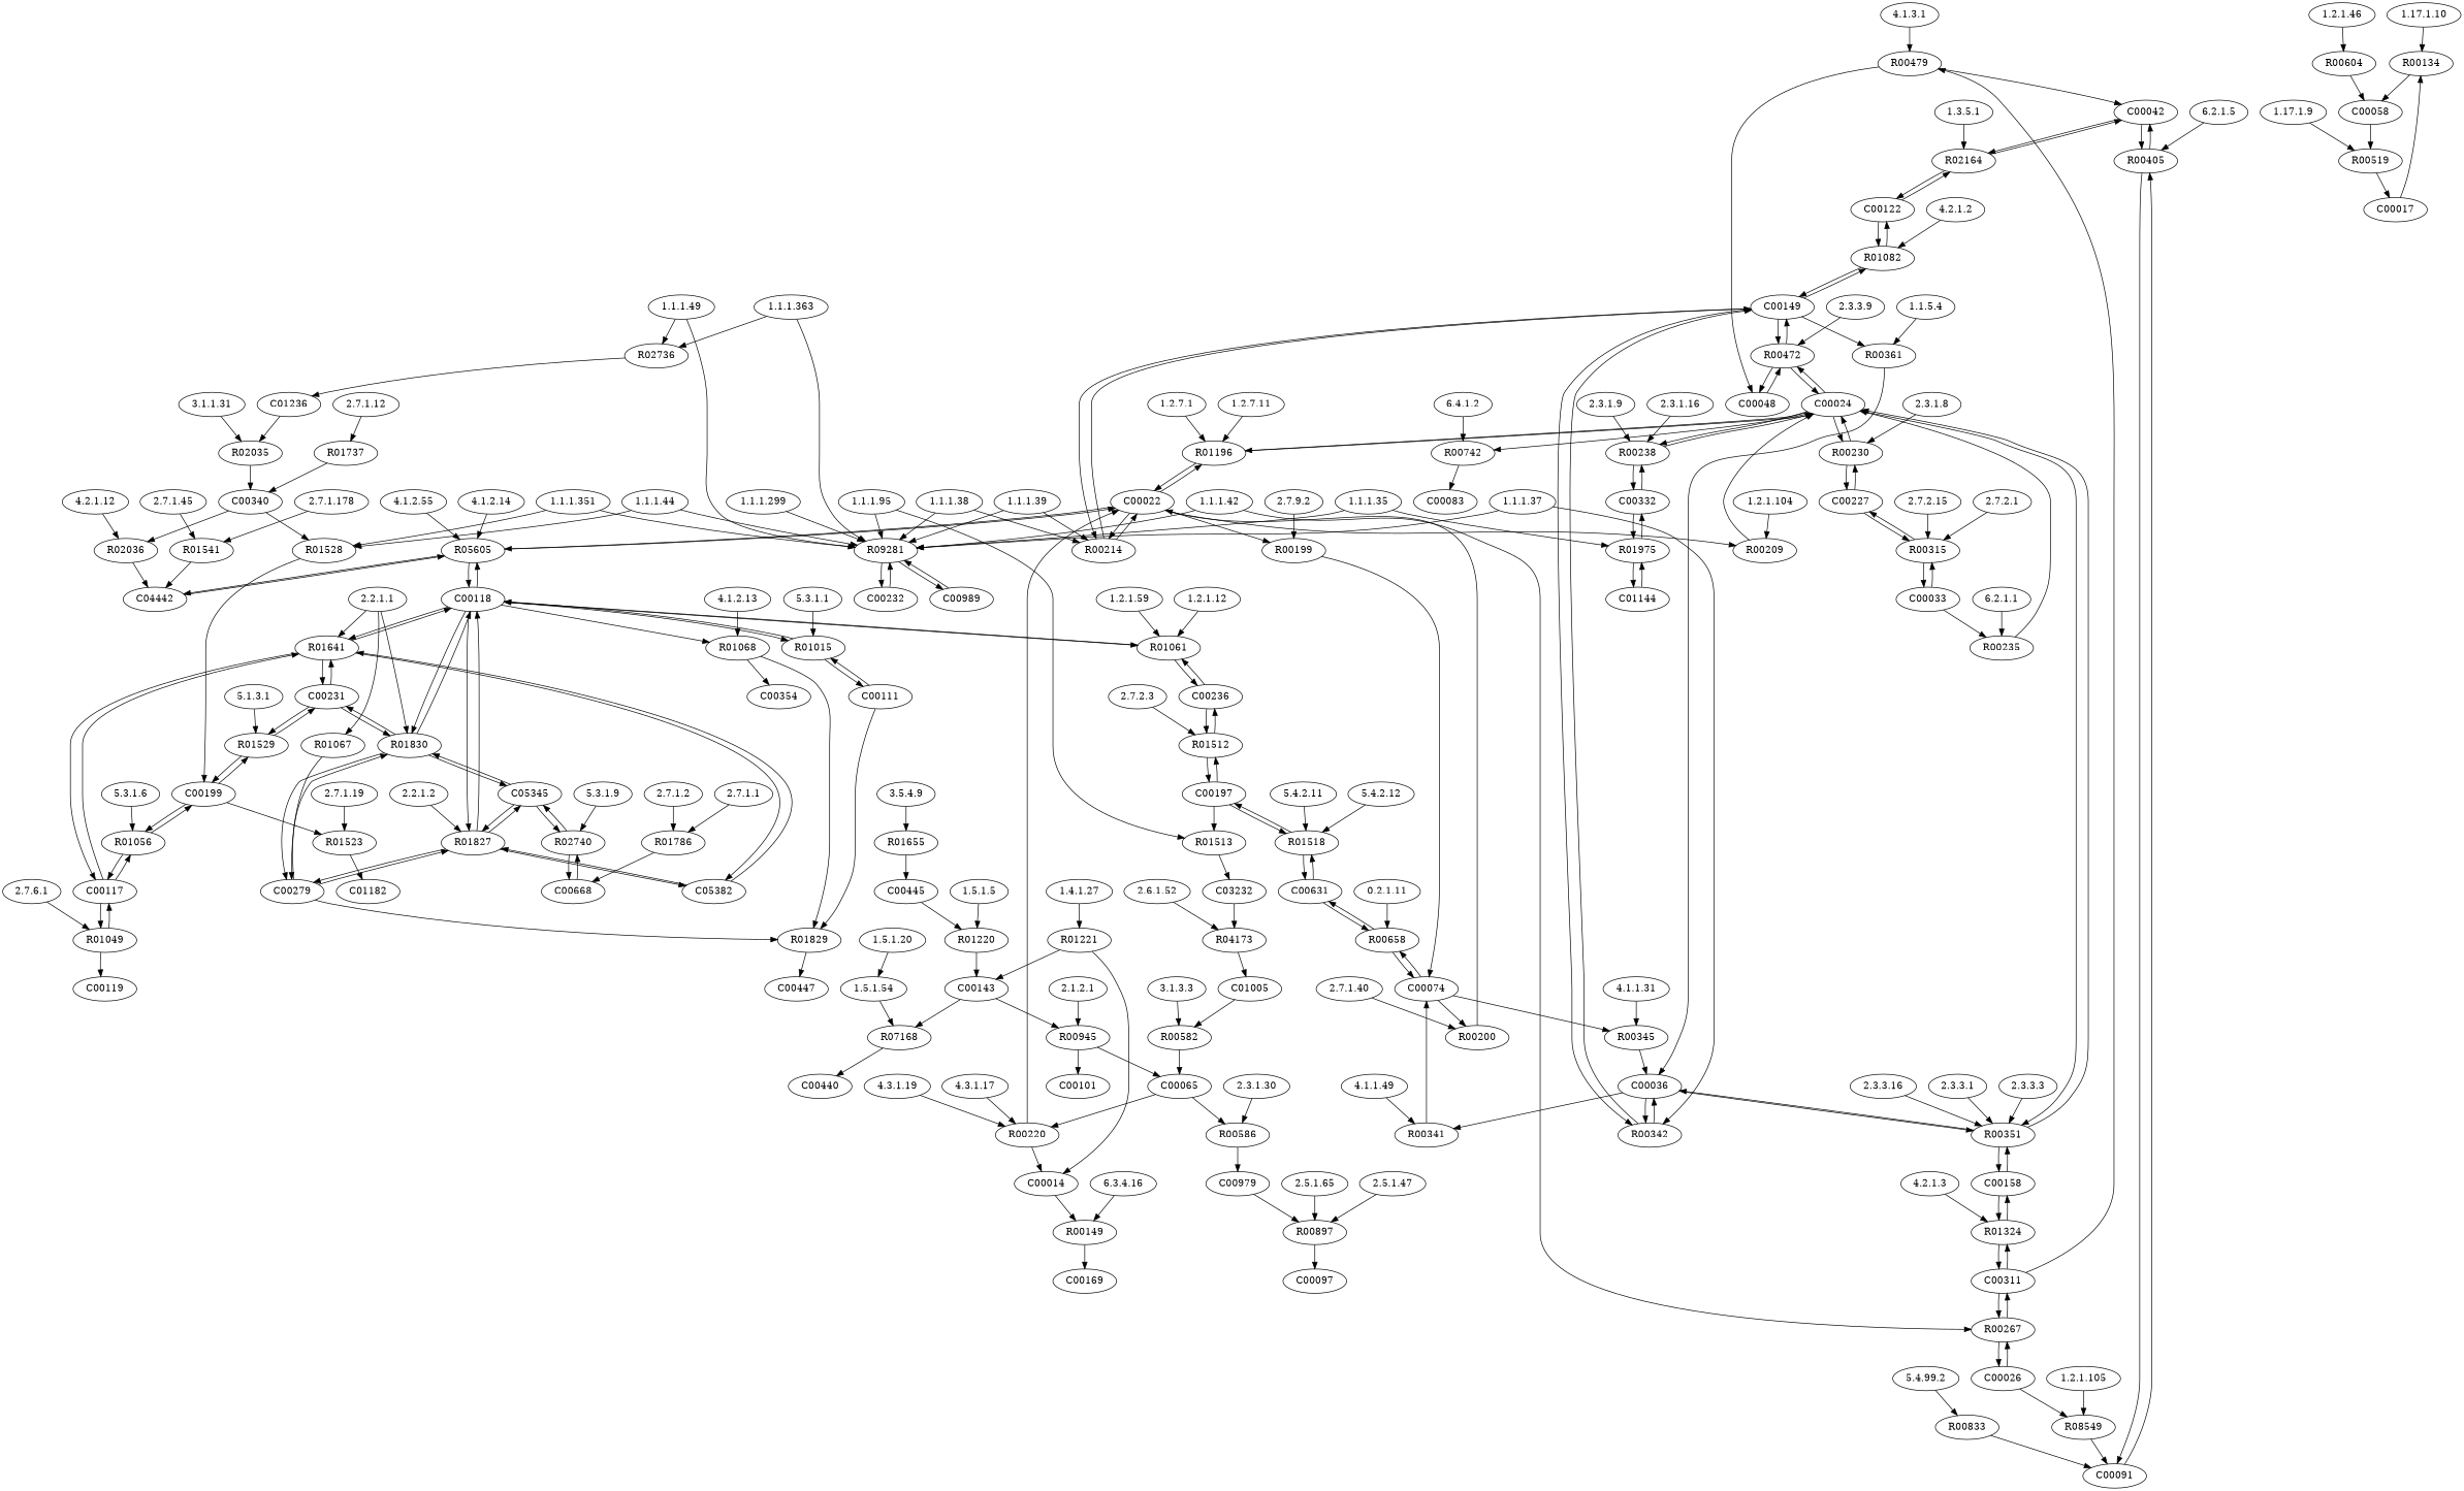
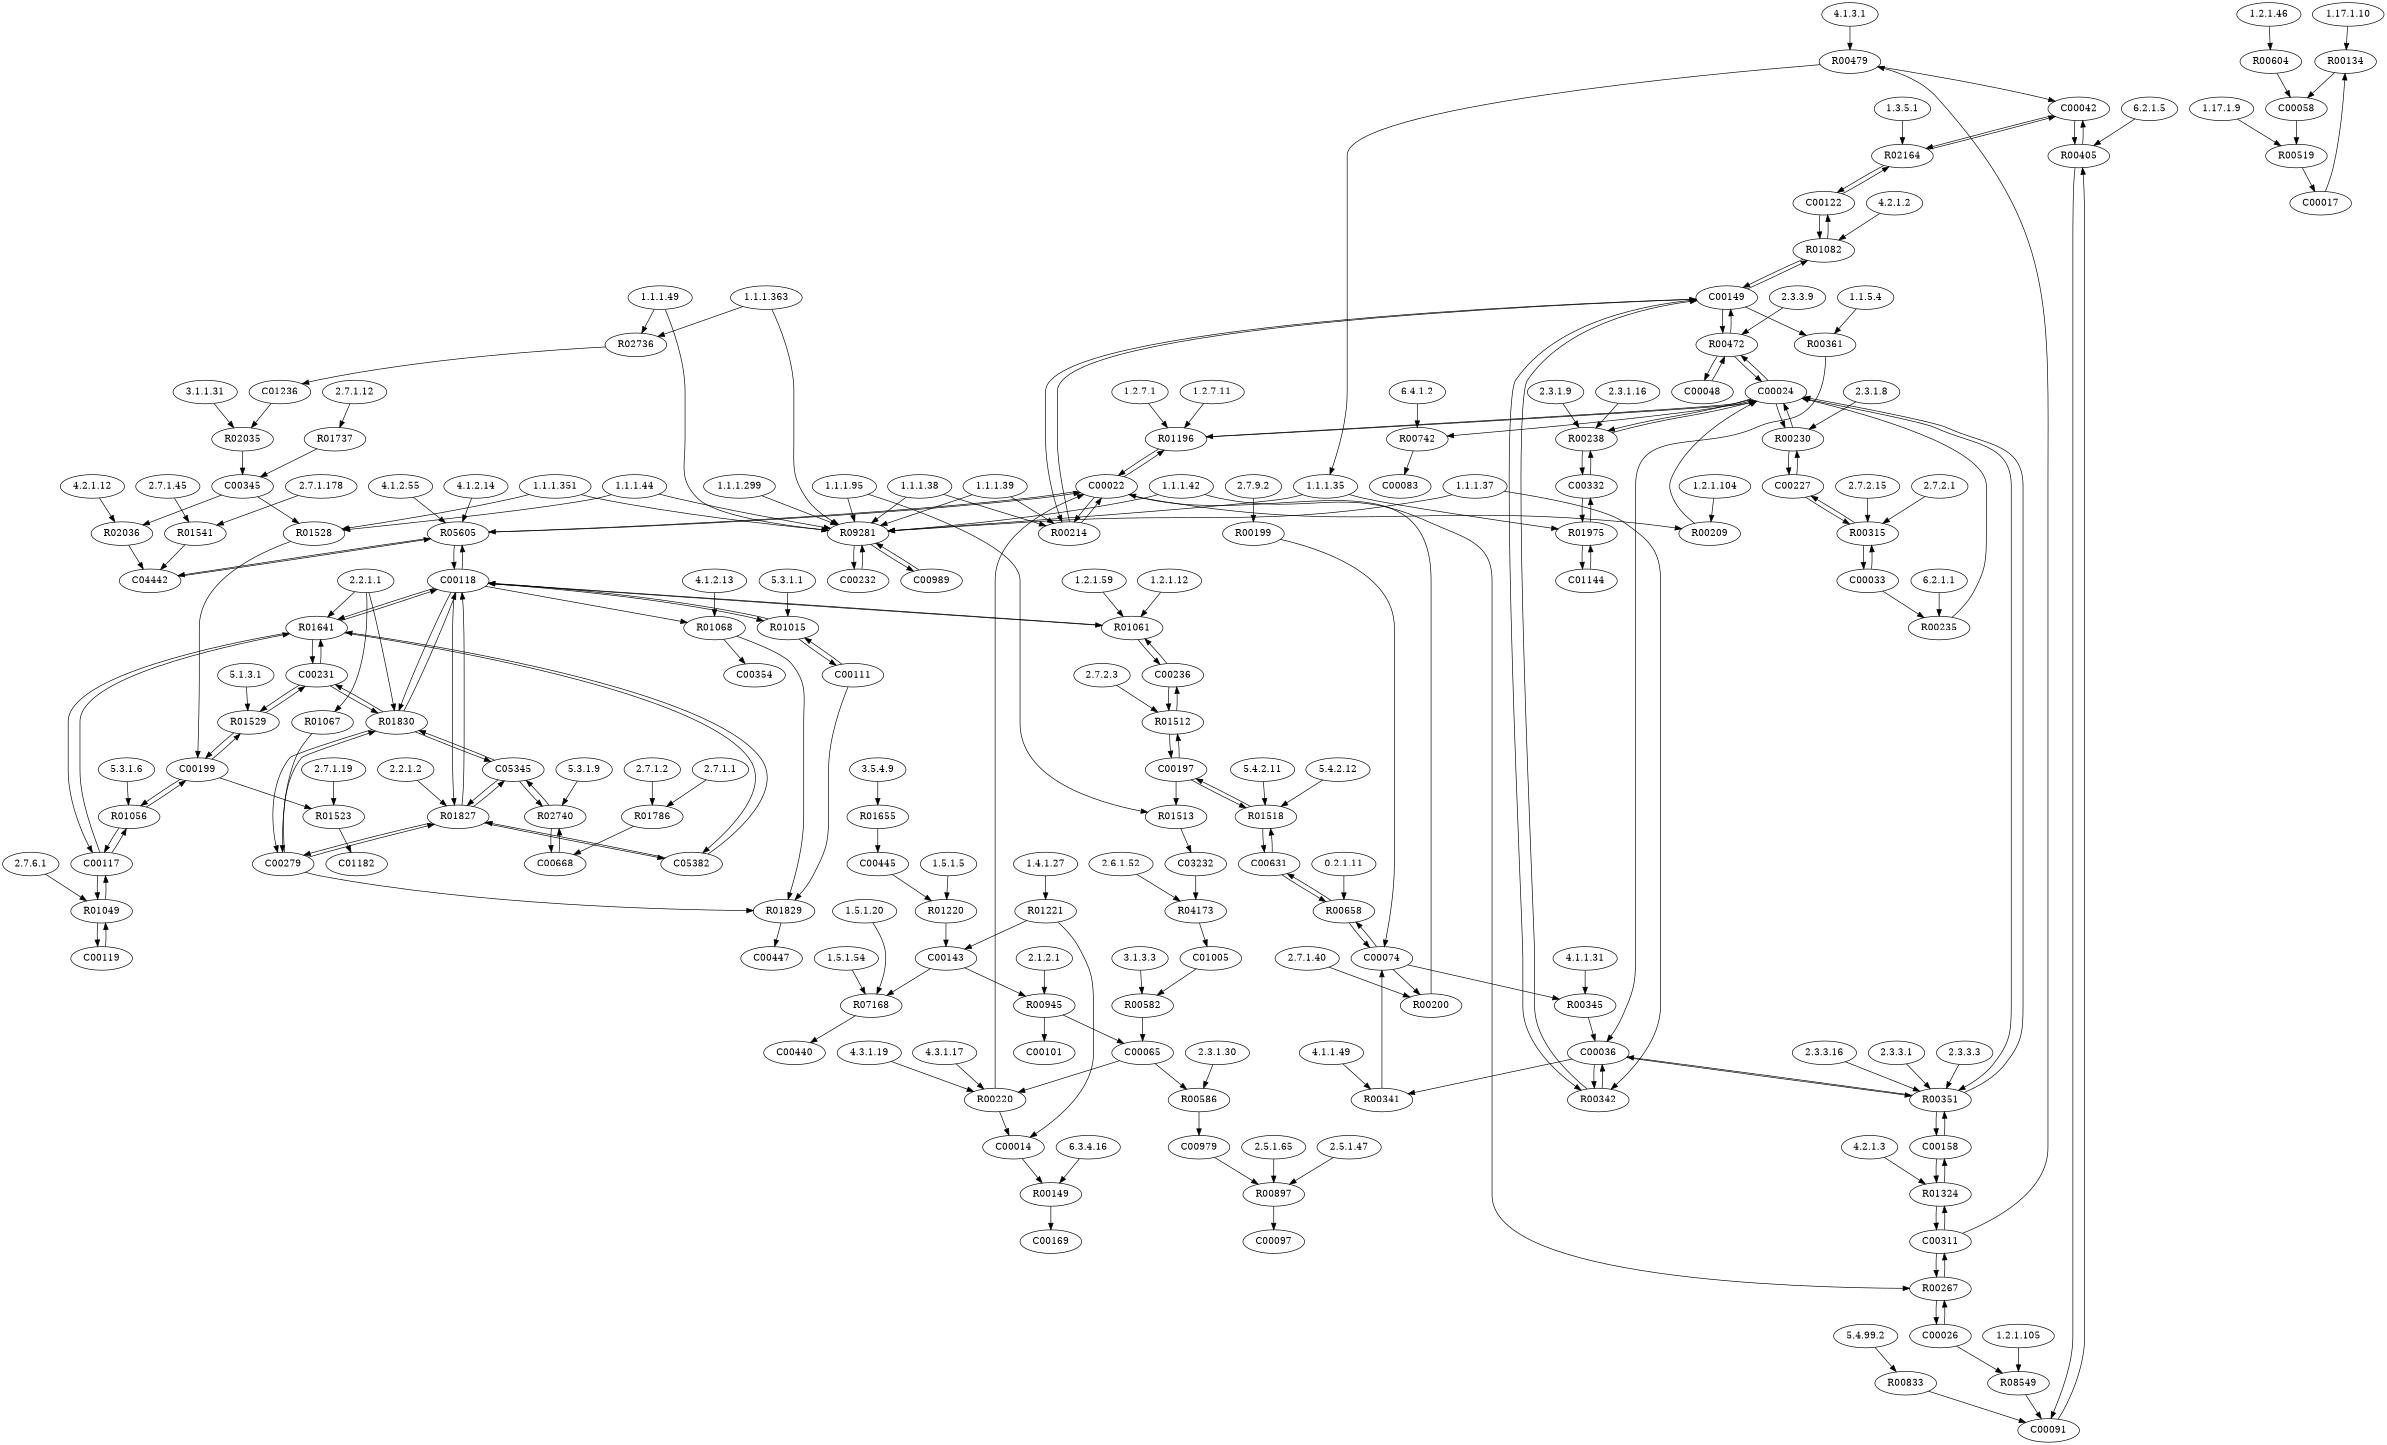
  digraph {
    node [type=E]
    R00479 [type=R]
    "4.1.3.1"
    C00042 [type=C]
    C00048 [type=C]
    R01196 [type=R]
    "1.2.7.1"
    C00022 [type=C]
    C00024 [type=C]
    R00235 [type=R]
    "6.2.1.1"
    R05605 [type=R]
    "4.1.2.55"
    C00118 [type=C]
    C04442 [type=C]
    R00220 [type=R]
    "4.3.1.19"
    C00014 [type=C]
    R00472 [type=R]
    "2.3.3.9"
    C00149 [type=C]
    R09281 [type=R]
    "1.1.1.49"
    R02736 [type=R]
    C00232 [type=C]
    C00989 [type=C]
    C01236 [type=C]
    R00742 [type=R]
    "6.4.1.2"
    C00083 [type=C]
    R01786 [type=R]
    "2.7.1.1"
    C00668 [type=C]
    R07168 [type=R]
    "1.5.1.54"
    C00440 [type=C]
    R00199 [type=R]
    "2.7.9.2"
    C00074 [type=C]
    "1.1.1.35"
    R01975 [type=R]
    C00332 [type=C]
    C01144 [type=C]
    R01082 [type=R]
    "4.2.1.2"
    C00122 [type=C]
    R01015 [type=R]
    "5.3.1.1"
    C00111 [type=C]
    "4.1.2.14"
    R01541 [type=R]
    "2.7.1.45"
    R00209 [type=R]
    "1.2.1.104"
    R01220 [type=R]
    "1.5.1.5"
    C00143 [type=C]
    R00230 [type=R]
    "2.3.1.8"
    C00227 [type=C]
    R01324 [type=R]
    "4.2.1.3"
    C00158 [type=C]
    C00311 [type=C]
    "1.2.7.11"
    R00586 [type=R]
    "2.3.1.30"
    C00979 [type=C]
    R00405 [type=R]
    "6.2.1.5"
    C00091 [type=C]
    "4.3.1.17"
    R01641 [type=R]
    "2.2.1.1"
    R01067 [type=R]
    R01830 [type=R]
    C05382 [type=C]
    C00117 [type=C]
    C00231 [type=C]
    C00279 [type=C]
    C05345 [type=C]
    R01655 [type=R]
    "3.5.4.9"
    C00445 [type=C]
    R01518 [type=R]
    "5.4.2.12"
    C00631 [type=C]
    C00197 [type=C]
    R01512 [type=R]
    "2.7.2.3"
    C00236 [type=C]
    n91 [label="0.2.1.11"]
    R00658 [type=R]
    R02740 [type=R]
    "5.3.1.9"
    R00351 [type=R]
    "2.3.3.16"
    C00036 [type=C]
    R00200 [type=R]
    "2.7.1.40"
    R01049 [type=R]
    "2.7.6.1"
    C00119 [type=C]
    R01068 [type=R]
    "4.1.2.13"
    R01829 [type=R]
    C00354 [type=C]
    C00447 [type=C]
    R01523 [type=R]
    "2.7.1.19"
    C01182 [type=C]
    "1.1.1.363"
    R00238 [type=R]
    "2.3.1.16"
    R01827 [type=R]
    "2.2.1.2"
    "1.1.1.38"
    R00214 [type=R]
    R00315 [type=R]
    "2.7.2.15"
    C00033 [type=C]
    R00897 [type=R]
    "2.5.1.65"
    C00097 [type=C]
    R00945 [type=R]
    "2.1.2.1"
    C00065 [type=C]
    C00101 [type=C]
    R00134 [type=R]
    "1.17.1.10"
    C00058 [type=C]
    "2.3.3.1"
    "2.5.1.47"
    R04173 [type=R]
    "2.6.1.52"
    C01005 [type=C]
    R01221 [type=R]
    "1.4.1.27"
    R02164 [type=R]
    "1.3.5.1"
    R00604 [type=R]
    "1.2.1.46"
    R01737 [type=R]
    "2.7.1.12"
-   C00345 [type=C label=C00340]
+   C00345 [type=C]
    "1.1.1.44"
    R01528 [type=R]
    C00199 [type=C]
    R00833 [type=R]
    "5.4.99.2"
    R00345 [type=R]
    "4.1.1.31"
    "1.1.1.351"
    R01061 [type=R]
    "1.2.1.12"
    R00149 [type=R]
    "6.3.4.16"
    C00169 [type=C]
    "1.1.1.37"
    R00342 [type=R]
    "2.7.1.178"
    "1.1.1.39"
    "2.7.2.1"
    R00341 [type=R]
    "4.1.1.49"
    R02036 [type=R]
    "4.2.1.12"
    "5.4.2.11"
    R00582 [type=R]
    "3.1.3.3"
    "2.7.1.2"
    R00361 [type=R]
    "1.1.5.4"
    "2.3.1.9"
    "1.1.1.42"
    R00267 [type=R]
    C00026 [type=C]
    R02035 [type=R]
    "3.1.1.31"
    R01529 [type=R]
    "5.1.3.1"
    "1.1.1.299"
    "1.1.1.95"
    R01513 [type=R]
    C03232 [type=C]
    "1.5.1.20"
    "1.2.1.59"
    R00519 [type=R]
    "1.17.1.9"
    n189 [label=C00017 type=C]
    R01056 [type=R]
    "5.3.1.6"
    "2.3.3.3"
    R08549 [type=R]
    "1.2.1.105"
    R00479 -> C00042
-   R00479 -> C00048
+   R00479 -> "1.1.1.35"
    "4.1.3.1" -> R00479
    C00042 -> R00405
    C00042 -> R02164
    C00048 -> R00472
    R01196 -> C00022
    R01196 -> C00024
    "1.2.7.1" -> R01196
    C00022 -> R01196
    C00022 -> R05605
-   C00022 -> R00199
    C00022 -> R00209
    C00022 -> R00214
    C00024 -> R01196
    C00024 -> R00472
    C00024 -> R00742
    C00024 -> R00230
    C00024 -> R00351
    C00024 -> R00238
    R00235 -> C00024
    "6.2.1.1" -> R00235
    R05605 -> C00022
    R05605 -> C00118
    R05605 -> C04442
    "4.1.2.55" -> R05605
    C00118 -> R05605
    C00118 -> R01015
    C00118 -> R01641
    C00118 -> R01830
    C00118 -> R01068
    C00118 -> R01827
    C00118 -> R01061
    C04442 -> R05605
    R00220 -> C00022
    R00220 -> C00014
    "4.3.1.19" -> R00220
    C00014 -> R00149
    R00472 -> C00048
    R00472 -> C00024
    R00472 -> C00149
    "2.3.3.9" -> R00472
    C00149 -> R00472
    C00149 -> R01082
    C00149 -> R00214
    C00149 -> R00342
    C00149 -> R00361
    R09281 -> C00232
    R09281 -> C00989
    "1.1.1.49" -> R09281
    "1.1.1.49" -> R02736
    R02736 -> C01236
    C00232 -> R09281
    C00989 -> R09281
    C01236 -> R02035
    R00742 -> C00083
    "6.4.1.2" -> R00742
    R01786 -> C00668
    "2.7.1.1" -> R01786
    C00668 -> R02740
    R07168 -> C00440
    "1.5.1.54" -> R07168
    R00199 -> C00074
    "2.7.9.2" -> R00199
    C00074 -> R00658
    C00074 -> R00200
    C00074 -> R00345
    "1.1.1.35" -> R09281
    "1.1.1.35" -> R01975
    R01975 -> C00332
    R01975 -> C01144
    C00332 -> R01975
    C00332 -> R00238
    C01144 -> R01975
    R01082 -> C00149
    R01082 -> C00122
    "4.2.1.2" -> R01082
    C00122 -> R01082
    C00122 -> R02164
    R01015 -> C00118
    R01015 -> C00111
    "5.3.1.1" -> R01015
    C00111 -> R01015
    C00111 -> R01829
    "4.1.2.14" -> R05605
    R01541 -> C04442
    "2.7.1.45" -> R01541
    R00209 -> C00024
    "1.2.1.104" -> R00209
    R01220 -> C00143
    "1.5.1.5" -> R01220
    C00143 -> R07168
    C00143 -> R00945
    R00230 -> C00024
    R00230 -> C00227
    "2.3.1.8" -> R00230
    C00227 -> R00230
    C00227 -> R00315
    R01324 -> C00158
    R01324 -> C00311
    "4.2.1.3" -> R01324
    C00158 -> R01324
    C00158 -> R00351
    C00311 -> R00479
    C00311 -> R01324
    C00311 -> R00267
    "1.2.7.11" -> R01196
    R00586 -> C00979
    "2.3.1.30" -> R00586
    C00979 -> R00897
    R00405 -> C00042
    R00405 -> C00091
    "6.2.1.5" -> R00405
    C00091 -> R00405
    "4.3.1.17" -> R00220
    R01641 -> C00118
    R01641 -> C05382
    R01641 -> C00117
    R01641 -> C00231
    "2.2.1.1" -> R01641
    "2.2.1.1" -> R01067
    "2.2.1.1" -> R01830
    R01067 -> C00279
    R01830 -> C00118
    R01830 -> C00231
    R01830 -> C00279
    R01830 -> C05345
    C05382 -> R01641
    C05382 -> R01827
    C00117 -> R01641
    C00117 -> R01049
    C00117 -> R01056
    C00231 -> R01641
    C00231 -> R01830
    C00231 -> R01529
    C00279 -> R01830
    C00279 -> R01829
    C00279 -> R01827
    C05345 -> R01830
    C05345 -> R02740
    C05345 -> R01827
    R01655 -> C00445
    "3.5.4.9" -> R01655
    C00445 -> R01220
    R01518 -> C00631
    R01518 -> C00197
    "5.4.2.12" -> R01518
    C00631 -> R01518
    C00631 -> R00658
    C00197 -> R01518
    C00197 -> R01512
    C00197 -> R01513
    R01512 -> C00197
    R01512 -> C00236
    "2.7.2.3" -> R01512
    C00236 -> R01512
    C00236 -> R01061
    n91 -> R00658
    R00658 -> C00074
    R00658 -> C00631
    R02740 -> C00668
    R02740 -> C05345
    "5.3.1.9" -> R02740
    R00351 -> C00024
    R00351 -> C00158
    R00351 -> C00036
    "2.3.3.16" -> R00351
    C00036 -> R00351
    C00036 -> R00342
    C00036 -> R00341
    R00200 -> C00022
    "2.7.1.40" -> R00200
    R01049 -> C00117
    R01049 -> C00119
    "2.7.6.1" -> R01049
+   C00119 -> R01049
    R01068 -> R01829
    R01068 -> C00354
    "4.1.2.13" -> R01068
    R01829 -> C00447
    R01523 -> C01182
    "2.7.1.19" -> R01523
    "1.1.1.363" -> R09281
    "1.1.1.363" -> R02736
    R00238 -> C00024
    R00238 -> C00332
    "2.3.1.16" -> R00238
    R01827 -> C00118
    R01827 -> C05382
    R01827 -> C00279
    R01827 -> C05345
    "2.2.1.2" -> R01827
    "1.1.1.38" -> R09281
    "1.1.1.38" -> R00214
    R00214 -> C00022
    R00214 -> C00149
    R00315 -> C00227
    R00315 -> C00033
    "2.7.2.15" -> R00315
    C00033 -> R00235
    C00033 -> R00315
    R00897 -> C00097
    "2.5.1.65" -> R00897
    R00945 -> C00065
    R00945 -> C00101
    "2.1.2.1" -> R00945
    C00065 -> R00220
    C00065 -> R00586
    R00134 -> C00058
    "1.17.1.10" -> R00134
    C00058 -> R00519
    "2.3.3.1" -> R00351
    "2.5.1.47" -> R00897
    R04173 -> C01005
    "2.6.1.52" -> R04173
    C01005 -> R00582
    R01221 -> C00014
    R01221 -> C00143
    "1.4.1.27" -> R01221
    R02164 -> C00042
    R02164 -> C00122
    "1.3.5.1" -> R02164
    R00604 -> C00058
    "1.2.1.46" -> R00604
    R01737 -> C00345
    "2.7.1.12" -> R01737
    C00345 -> R01528
    C00345 -> R02036
    "1.1.1.44" -> R09281
    "1.1.1.44" -> R01528
    R01528 -> C00199
    C00199 -> R01523
    C00199 -> R01529
    C00199 -> R01056
    R00833 -> C00091
    "5.4.99.2" -> R00833
    R00345 -> C00036
    "4.1.1.31" -> R00345
    "1.1.1.351" -> R09281
    "1.1.1.351" -> R01528
    R01061 -> C00118
    R01061 -> C00236
    "1.2.1.12" -> R01061
    R00149 -> C00169
    "6.3.4.16" -> R00149
    "1.1.1.37" -> R09281
    "1.1.1.37" -> R00342
    R00342 -> C00149
    R00342 -> C00036
    "2.7.1.178" -> R01541
    "1.1.1.39" -> R09281
    "1.1.1.39" -> R00214
    "2.7.2.1" -> R00315
    R00341 -> C00074
    "4.1.1.49" -> R00341
    R02036 -> C04442
    "4.2.1.12" -> R02036
    "5.4.2.11" -> R01518
    R00582 -> C00065
    "3.1.3.3" -> R00582
    "2.7.1.2" -> R01786
    R00361 -> C00036
    "1.1.5.4" -> R00361
    "2.3.1.9" -> R00238
    "1.1.1.42" -> R09281
    "1.1.1.42" -> R00267
    R00267 -> C00311
    R00267 -> C00026
    C00026 -> R00267
    C00026 -> R08549
    R02035 -> C00345
    "3.1.1.31" -> R02035
    R01529 -> C00231
    R01529 -> C00199
    "5.1.3.1" -> R01529
    "1.1.1.299" -> R09281
    "1.1.1.95" -> R09281
    "1.1.1.95" -> R01513
    R01513 -> C03232
    C03232 -> R04173
-   "1.5.1.20" -> "1.5.1.54"
+   "1.5.1.20" -> R07168
    "1.2.1.59" -> R01061
    R00519 -> n189
    "1.17.1.9" -> R00519
    n189 -> R00134
    R01056 -> C00117
    R01056 -> C00199
    "5.3.1.6" -> R01056
    "2.3.3.3" -> R00351
    R08549 -> C00091
    "1.2.1.105" -> R08549
  }
